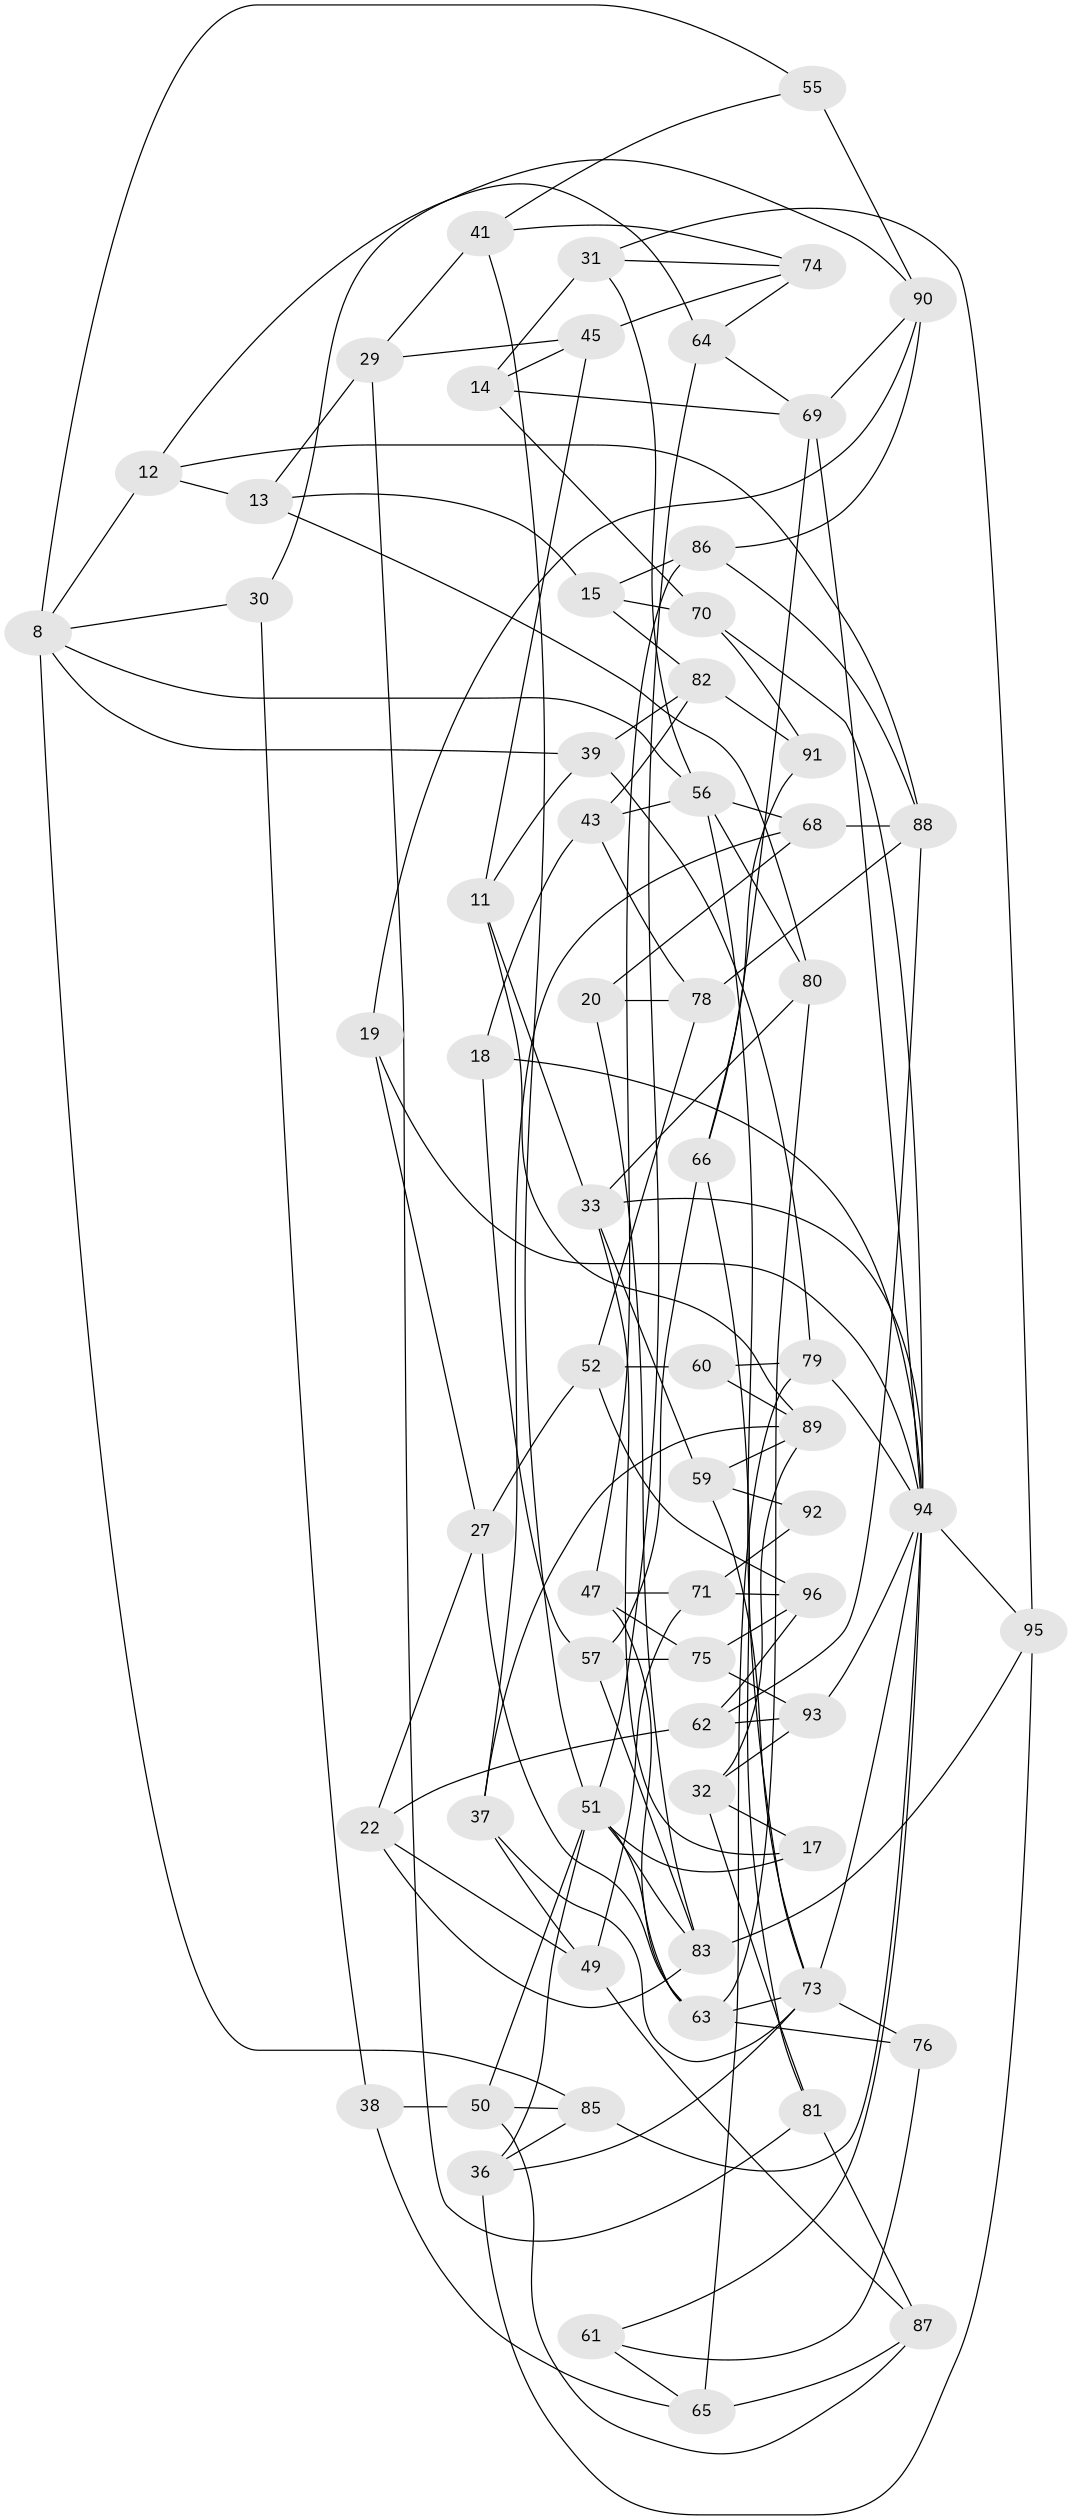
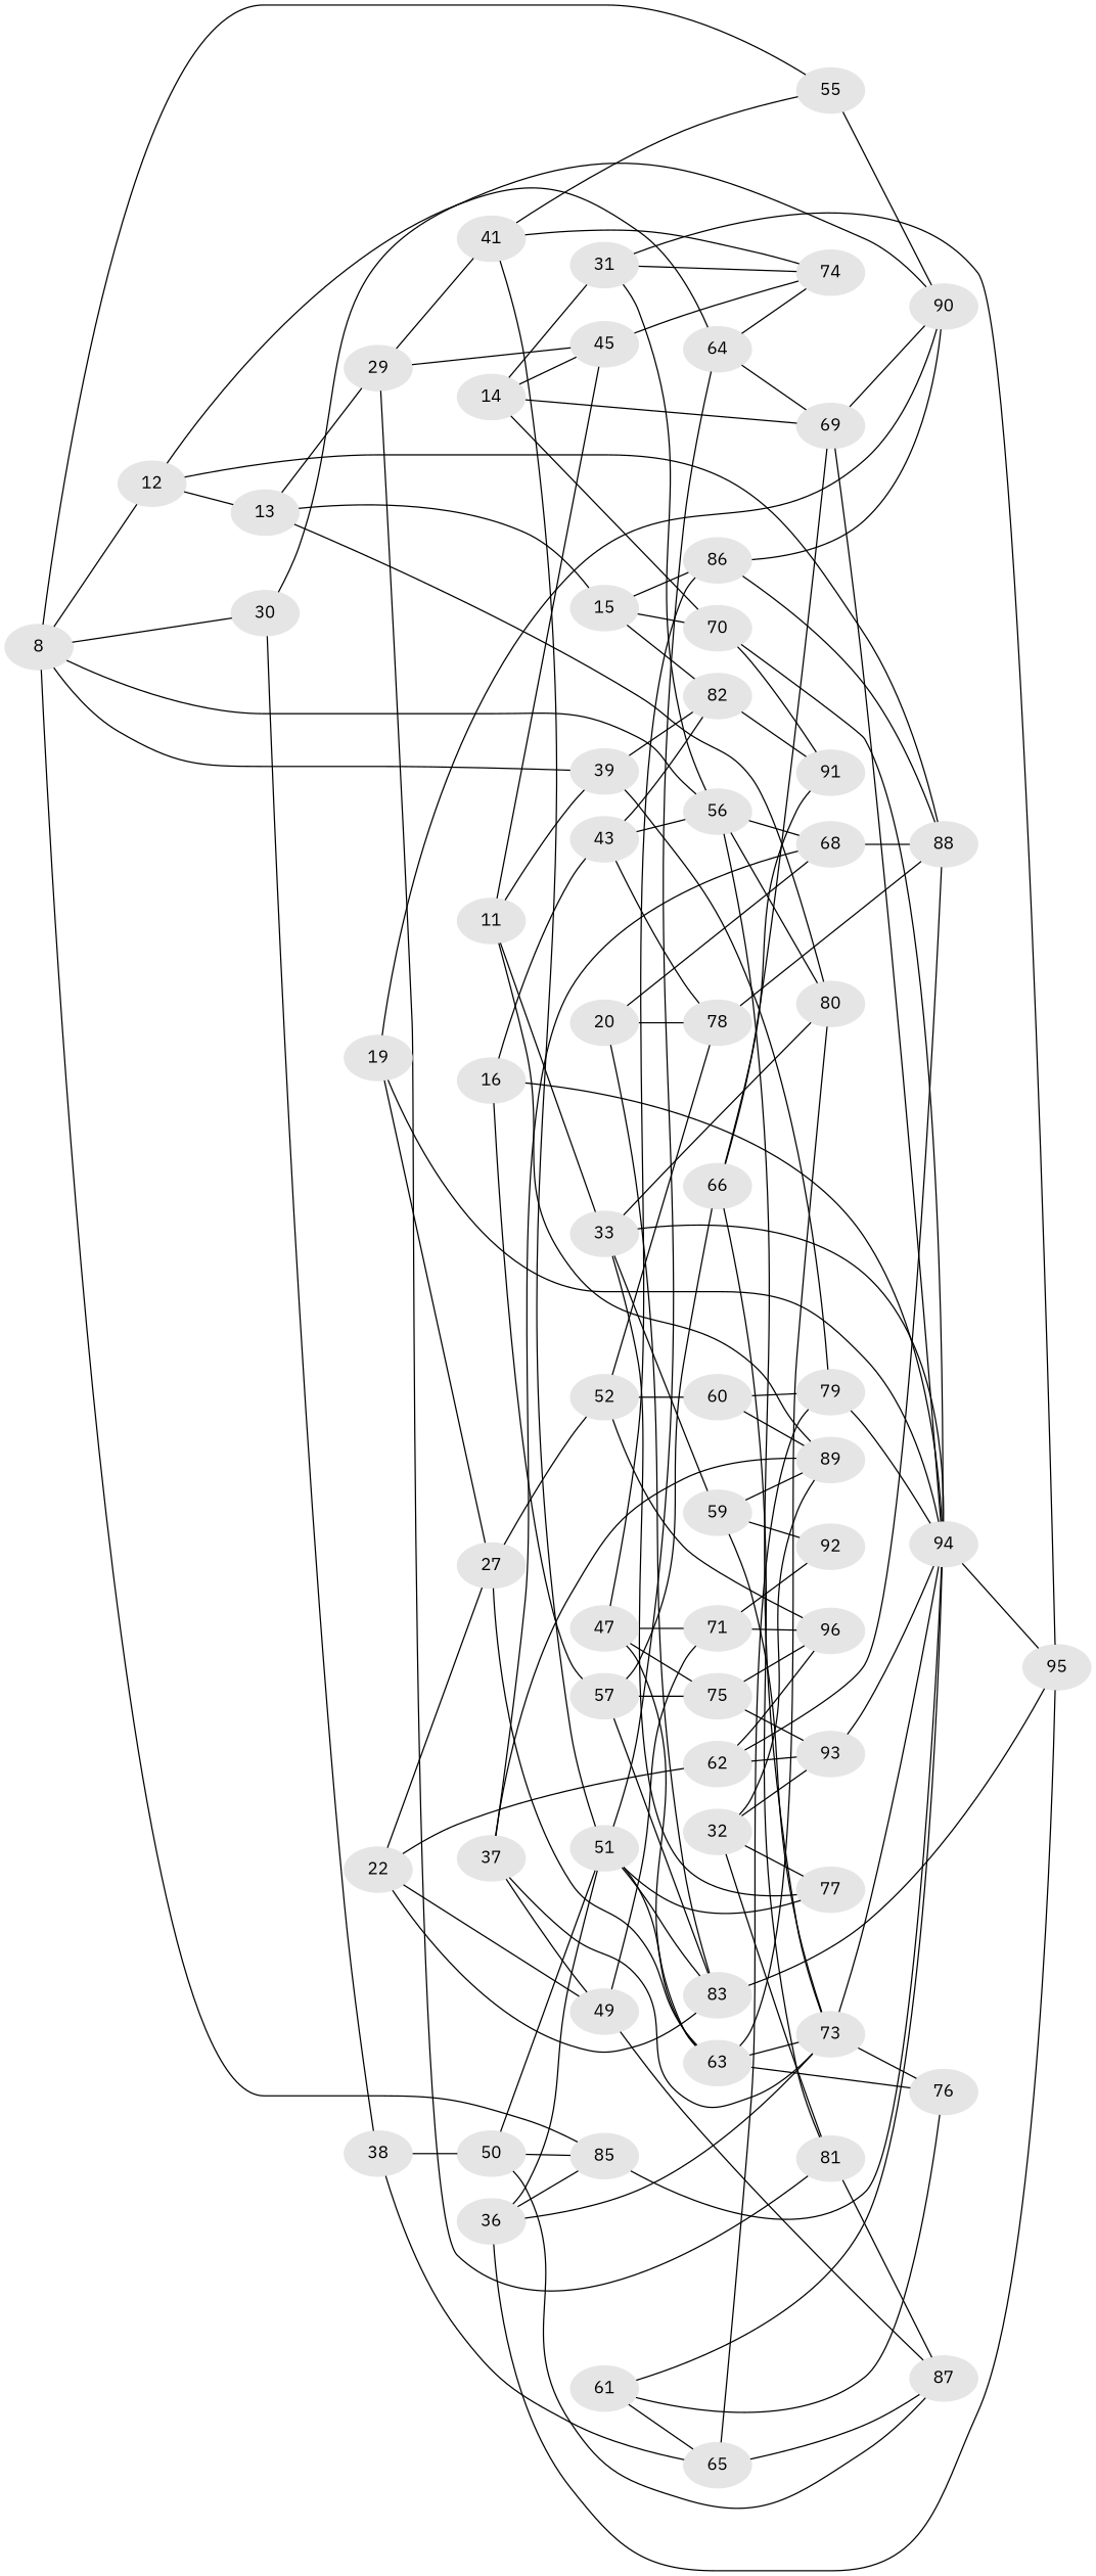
  graph {
    fontname="IBM Plex Sans"
    rankdir=LR
    node [color=gray90 fontname="IBM Plex Sans" style=filled]
    edge [fontname="IBM Plex Sans"]
    8 [super="+6"]
    12
    30
    39
    55
    56 [super="+4+44"]
    85
    13
    64
    88 [super="+2"]
    90 [super="+67"]
    38
    82
    79
    80
    68 [super="+46"]
    73 [super="+18+54+48"]
    94 [super="+34+84"]
    33 [super="+28"]
-   77 [label=17]
+   77
    59
    11
    45
    89 [super="+9"]
    74 [super="+40"]
    15
    29
    69 [super="+17"]
    70
    86
    41
    81
    14
    31
    95
    91
-   16 [label=18]
+   16
    43
    57
    78
    83 [super="+10"]
    75
    66 [super="+24"]
    19
    27
    52
    63 [super="+58"]
    20
    22
    49
    62
    71
    87
    93
    96
    60
    76
    51 [super="+25"]
    50 [super="+21"]
    65
    32
    92
    36 [super="+23"]
    37
    47
    61
    8 -- 12
    8 -- 30
    8 -- 39
    8 -- 55
    8 -- 56
    8 -- 85
    12 -- 13
    12 -- 64
    12 -- 88
    30 -- 90 [weight=2]
    30 -- 38
    39 -- 82
    39 -- 79
    55 -- 90 [weight=2]
    56 -- 80
    56 -- 68 [weight=2]
    56 -- 73
    85 -- 94
    13 -- 80
    13 -- 15
    13 -- 29
    64 -- 74
    64 -- 69
    38 -- 50 [weight=2]
    38 -- 65
    82 -- 91
    79 -- 94
    68 -- 88 [weight=2]
    73 -- 94 [weight=2]
    73 -- 76
    94 -- 95
    33 -- 80
    33 -- 94
    33 -- 77 [weight=2]
    33 -- 59
    59 -- 73
    59 -- 89
    59 -- 92
    11 -- 39
    11 -- 33
    11 -- 45
    11 -- 89
    45 -- 74
    15 -- 82
    15 -- 70
    15 -- 86
    29 -- 45
    29 -- 41
    29 -- 81
    69 -- 90
    69 -- 94
    70 -- 94
    70 -- 91
    86 -- 88
    86 -- 90
    41 -- 55
    41 -- 74
    41 -- 51
    81 -- 87
    14 -- 45
    14 -- 69
    14 -- 70
    14 -- 31
    31 -- 56
    31 -- 74
    31 -- 95
    16 -- 94 [weight=2]
    16 -- 43
    16 -- 57
    43 -- 56
    43 -- 82
    43 -- 78
    57 -- 83
    57 -- 75
    57 -- 66
    78 -- 88
    83 -- 95
    75 -- 93
    75 -- 96
    66 -- 69 [weight=2]
    66 -- 81
    66 -- 91 [weight=2]
    19 -- 90 [weight=2]
    19 -- 94
    19 -- 27
    27 -- 52
    27 -- 63
    52 -- 78
    52 -- 96
    52 -- 60
    63 -- 80
    63 -- 73 [weight=2]
    63 -- 76 [weight=2]
    20 -- 68
    20 -- 78
    20 -- 83 [weight=2]
    22 -- 83
    22 -- 27
    22 -- 49
    22 -- 62
    49 -- 71
    49 -- 87
    62 -- 88
    62 -- 93
    62 -- 96
    71 -- 96
    71 -- 92
    93 -- 94
    60 -- 79
    60 -- 89 [weight=2]
    51 -- 64
    51 -- 77
    51 -- 83
    51 -- 63
    50 -- 85
    50 -- 87
    50 -- 51 [weight=2]
    65 -- 79
    65 -- 87
    32 -- 77
    32 -- 89
    32 -- 81
    32 -- 93
    36 -- 85
    36 -- 73 [weight=2]
    36 -- 95
    36 -- 51
    37 -- 68
    37 -- 73
    37 -- 89
    37 -- 49
    47 -- 86
    47 -- 75
    47 -- 63
    47 -- 71
    61 -- 94 [weight=2]
    61 -- 76
    61 -- 65
  }
